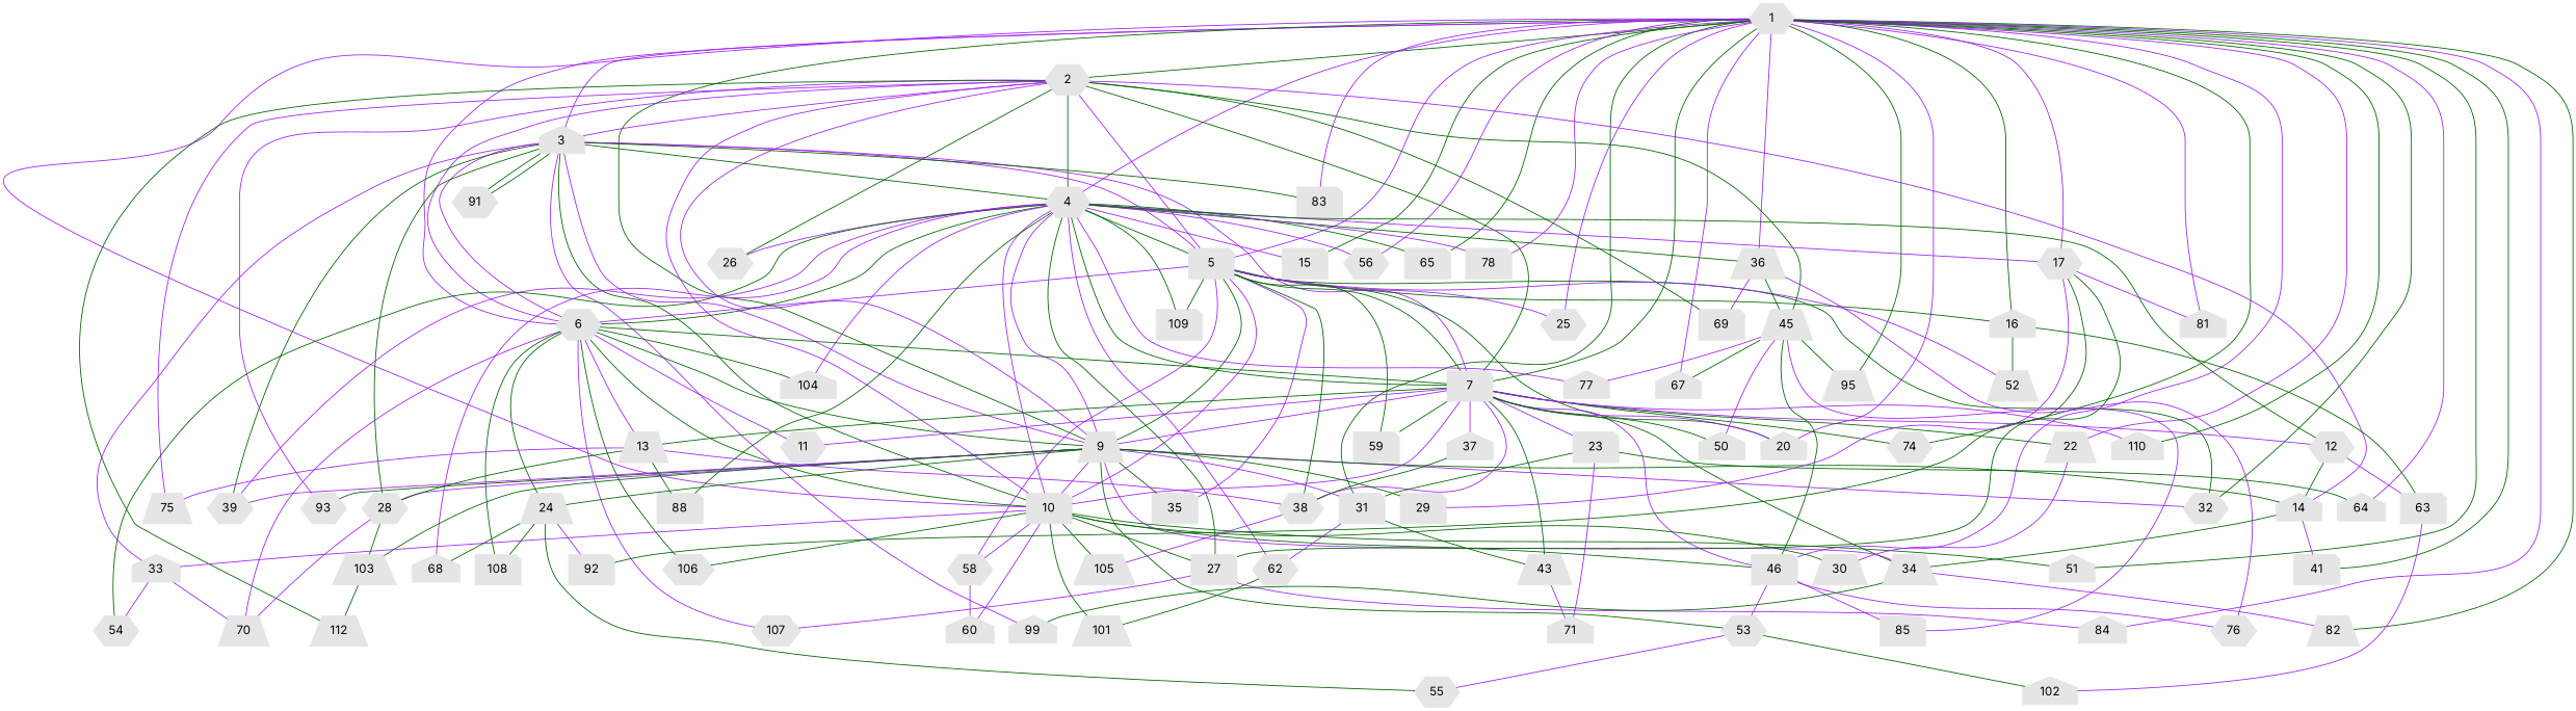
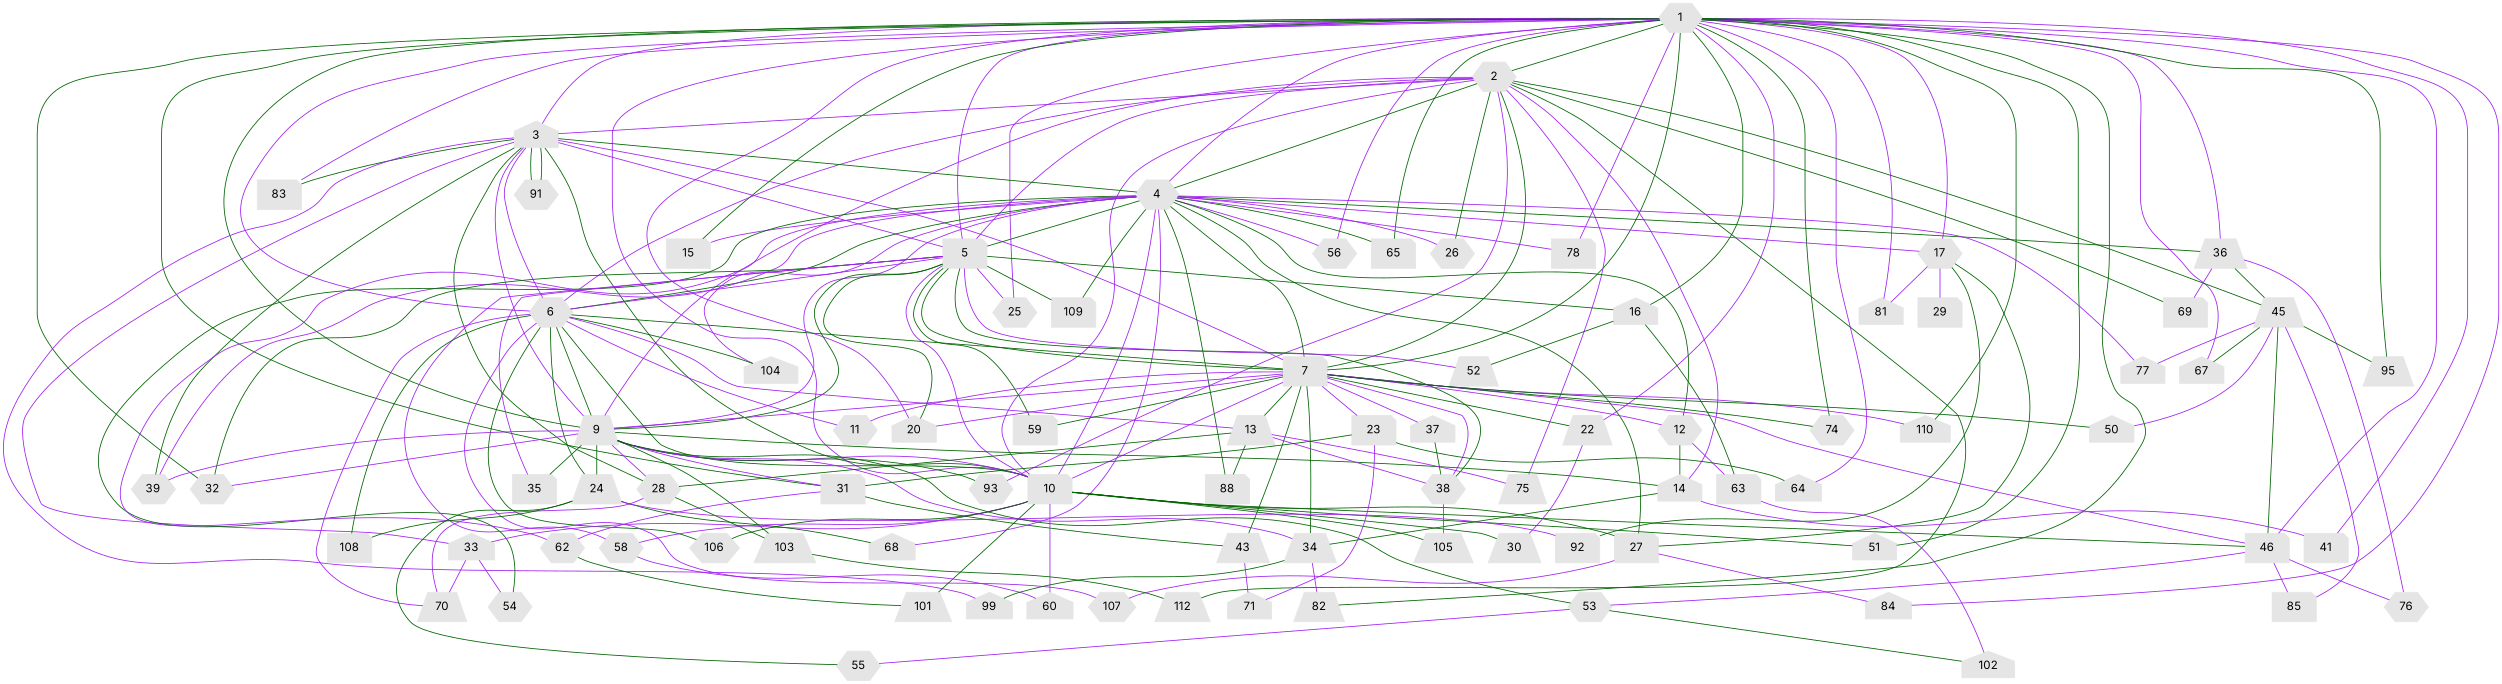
  graph {
    fontname=Inter
    node [color=gray90 fontname=Inter shape=hexagon style=filled]
    edge [color=purple fontname=Inter]
    1 [super="+47"]
    2 [super="+21"]
    3 [shape=house super="+73"]
    4 [super="+40"]
    5 [shape=note super="+18"]
    6 [super="+87"]
    7 [shape=note super="+8"]
    9 [shape=trapezium super="+96"]
    10 [shape=note super="+97"]
    15 [shape=note]
    16 [shape=house super="+44"]
    17 [super="+19"]
    20 [shape=house super="+57"]
    22 [shape=trapezium]
    25
    31 [shape=note super="+49"]
    32
    36 [shape=trapezium]
    41 [shape=note]
    46 [shape=note super="+48"]
    51 [shape=house]
    56
    64 [shape=house]
    65 [shape=note]
    67 [shape=house]
    74 [super="+89"]
    78 [shape=note]
    81 [shape=house]
    82 [shape=trapezium]
    83 [shape=note]
    84 [shape=house]
    95 [shape=trapezium]
    110 [shape=house]
    14 [shape=house super="+111"]
    26
    45 [shape=trapezium super="+66"]
    69 [shape=note]
    75 [shape=trapezium]
    93
    112 [shape=trapezium]
    28 [super="+61"]
    33 [shape=house super="+98"]
    39 [super="+80"]
    91
    99 [shape=house]
    12
    27 [shape=note super="+79"]
    54
    62
    68 [shape=house]
    77 [shape=house]
    88 [shape=note]
    104 [shape=house]
    109 [shape=note]
    35 [shape=note]
    38 [super="+72"]
    52 [shape=trapezium]
    58
    59 [shape=note]
    11
    13 [shape=trapezium]
    24 [shape=trapezium super="+86"]
    70 [shape=trapezium]
    106
    107
    108 [shape=note]
    23 [shape=note super="+90"]
    34 [shape=trapezium super="+42"]
    37 [shape=house super="+94"]
    43 [shape=trapezium]
    50 [shape=house]
    29 [shape=note super="+100"]
    53
    103 [shape=trapezium]
    30 [shape=trapezium]
    60 [shape=house]
    101 [shape=trapezium super="+113"]
    105 [shape=trapezium]
    63 [shape=note]
    92 [shape=note]
    76
    85 [shape=note]
    55
    71 [shape=house]
    102 [shape=house]
    1 -- 2 [color=darkgreen weight=2]
    1 -- 3
    1 -- 4
    1 -- 5
    1 -- 6
    1 -- 7 [color=darkgreen weight=2]
    1 -- 9 [color=darkgreen]
    1 -- 10
    1 -- 15 [color=darkgreen]
    1 -- 16 [color=darkgreen weight=2]
    1 -- 17 [weight=2]
    1 -- 20
    1 -- 22
    1 -- 25
    1 -- 31 [color=darkgreen]
    1 -- 32 [color=darkgreen]
    1 -- 36
-   1 -- 41 [color=darkgreen]
+   1 -- 41
    1 -- 46
    1 -- 51 [color=darkgreen]
    1 -- 56
    1 -- 64
    1 -- 65 [color=darkgreen]
    1 -- 67
    1 -- 74 [color=darkgreen weight=2]
    1 -- 78
    1 -- 81
    1 -- 82 [color=darkgreen]
    1 -- 83
    1 -- 84
    1 -- 95 [color=darkgreen]
    1 -- 110 [color=darkgreen]
    2 -- 3
    2 -- 4 [color=darkgreen]
    2 -- 5 [weight=2]
    2 -- 6
    2 -- 7 [color=darkgreen weight=2]
    2 -- 9 [weight=2]
    2 -- 10
    2 -- 14
    2 -- 26 [color=darkgreen]
    2 -- 45 [color=darkgreen]
    2 -- 69 [color=darkgreen]
    2 -- 75
    2 -- 93
    2 -- 112 [color=darkgreen]
    3 -- 4 [color=darkgreen weight=2]
    3 -- 5
    3 -- 6 [weight=2]
    3 -- 7 [weight=2]
    3 -- 9
    3 -- 10 [color=darkgreen]
    3 -- 83 [color=darkgreen]
    3 -- 28 [color=darkgreen]
    3 -- 33
    3 -- 39 [color=darkgreen]
    3 -- 91 [color=darkgreen]
    3 -- 91 [color=darkgreen]
    3 -- 99
    4 -- 5 [color=darkgreen]
    4 -- 6 [color=darkgreen]
    4 -- 7 [color=darkgreen weight=2]
    4 -- 9
    4 -- 10 [weight=2]
    4 -- 15
    4 -- 17
    4 -- 36 [color=darkgreen]
    4 -- 56
    4 -- 65 [color=darkgreen]
    4 -- 78
    4 -- 26
    4 -- 39
    4 -- 12 [color=darkgreen]
    4 -- 27 [color=darkgreen]
    4 -- 54 [color=darkgreen]
    4 -- 62
    4 -- 68
    4 -- 77
    4 -- 88 [color=darkgreen]
    4 -- 104
    4 -- 109 [color=darkgreen]
    5 -- 6
    5 -- 7 [color=darkgreen weight=2]
    5 -- 9 [color=darkgreen]
    5 -- 10 [weight=2]
    5 -- 16 [color=darkgreen]
    5 -- 20 [color=darkgreen]
    5 -- 25
    5 -- 32 [color=darkgreen]
    5 -- 109 [color=darkgreen]
    5 -- 35
    5 -- 38 [color=darkgreen]
    5 -- 52
    5 -- 58
    5 -- 59 [color=darkgreen]
    6 -- 7 [color=darkgreen weight=2]
    6 -- 9 [color=darkgreen]
    6 -- 10 [color=darkgreen]
    6 -- 104 [color=darkgreen]
    6 -- 11
    6 -- 13
    6 -- 24 [color=darkgreen]
    6 -- 70
    6 -- 106 [color=darkgreen]
    6 -- 107
    6 -- 108 [color=darkgreen]
    7 -- 9 [weight=2]
    7 -- 10 [weight=2]
    7 -- 20
    7 -- 22 [color=darkgreen]
    7 -- 46
    7 -- 74 [color=darkgreen]
    7 -- 110
    7 -- 12
    7 -- 38
    7 -- 59 [color=darkgreen]
    7 -- 11
    7 -- 13 [color=darkgreen]
    7 -- 23 [weight=2]
    7 -- 34 [color=darkgreen]
    7 -- 37 [weight=2]
    7 -- 43 [color=darkgreen]
    7 -- 50 [color=darkgreen]
    9 -- 10
    9 -- 31
    9 -- 32
    9 -- 14 [color=darkgreen]
    9 -- 93 [color=darkgreen]
    9 -- 28
    9 -- 39
    9 -- 35 [color=darkgreen]
    9 -- 24 [color=darkgreen weight=2]
    9 -- 34
-   9 -- 29 [color=darkgreen weight=2]
    9 -- 53 [color=darkgreen]
    9 -- 103 [color=darkgreen]
    10 -- 46 [color=darkgreen]
    10 -- 51 [color=darkgreen]
    10 -- 33
    10 -- 27 [color=darkgreen]
    10 -- 58
    10 -- 106 [color=darkgreen]
    10 -- 30 [color=darkgreen]
    10 -- 60
    10 -- 101 [color=darkgreen weight=2]
    10 -- 105 [color=darkgreen]
    16 -- 52 [color=darkgreen]
    16 -- 63 [color=darkgreen]
    17 -- 81
    17 -- 27 [color=darkgreen]
    17 -- 29
    17 -- 92 [color=darkgreen]
    22 -- 30
    31 -- 62
    31 -- 43 [color=darkgreen]
    36 -- 45 [color=darkgreen]
    36 -- 69
    36 -- 76
    46 -- 53
    46 -- 76
    46 -- 85
    14 -- 41
    14 -- 34 [color=darkgreen]
    45 -- 46 [color=darkgreen]
    45 -- 67 [color=darkgreen]
    45 -- 95 [color=darkgreen]
    45 -- 77
    45 -- 50
    45 -- 85
    28 -- 70
    28 -- 103 [color=darkgreen]
    33 -- 54
    33 -- 70
    12 -- 14 [color=darkgreen]
    12 -- 63
    27 -- 84
    27 -- 107
    62 -- 101 [color=darkgreen]
    38 -- 105
    58 -- 60
    13 -- 75
    13 -- 28 [color=darkgreen]
    13 -- 88 [color=darkgreen]
    13 -- 38
    24 -- 68 [color=darkgreen]
    24 -- 108 [color=darkgreen]
    24 -- 92
    24 -- 55 [color=darkgreen]
    23 -- 31 [color=darkgreen weight=2]
    23 -- 64 [color=darkgreen]
    23 -- 71
    34 -- 82
    34 -- 99 [color=darkgreen]
    37 -- 38 [color=darkgreen]
    43 -- 71
    53 -- 55
    53 -- 102 [color=darkgreen]
    103 -- 112 [color=darkgreen]
    63 -- 102
  }
